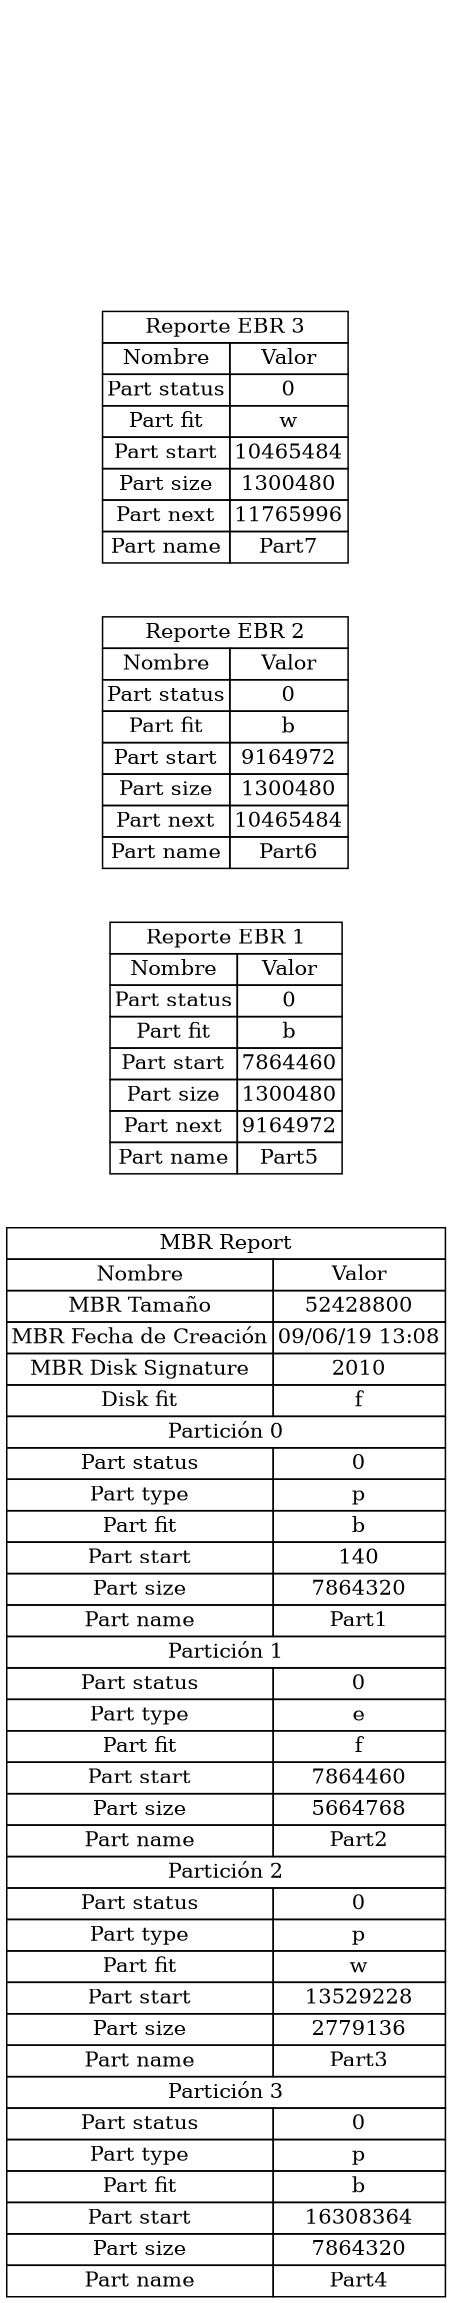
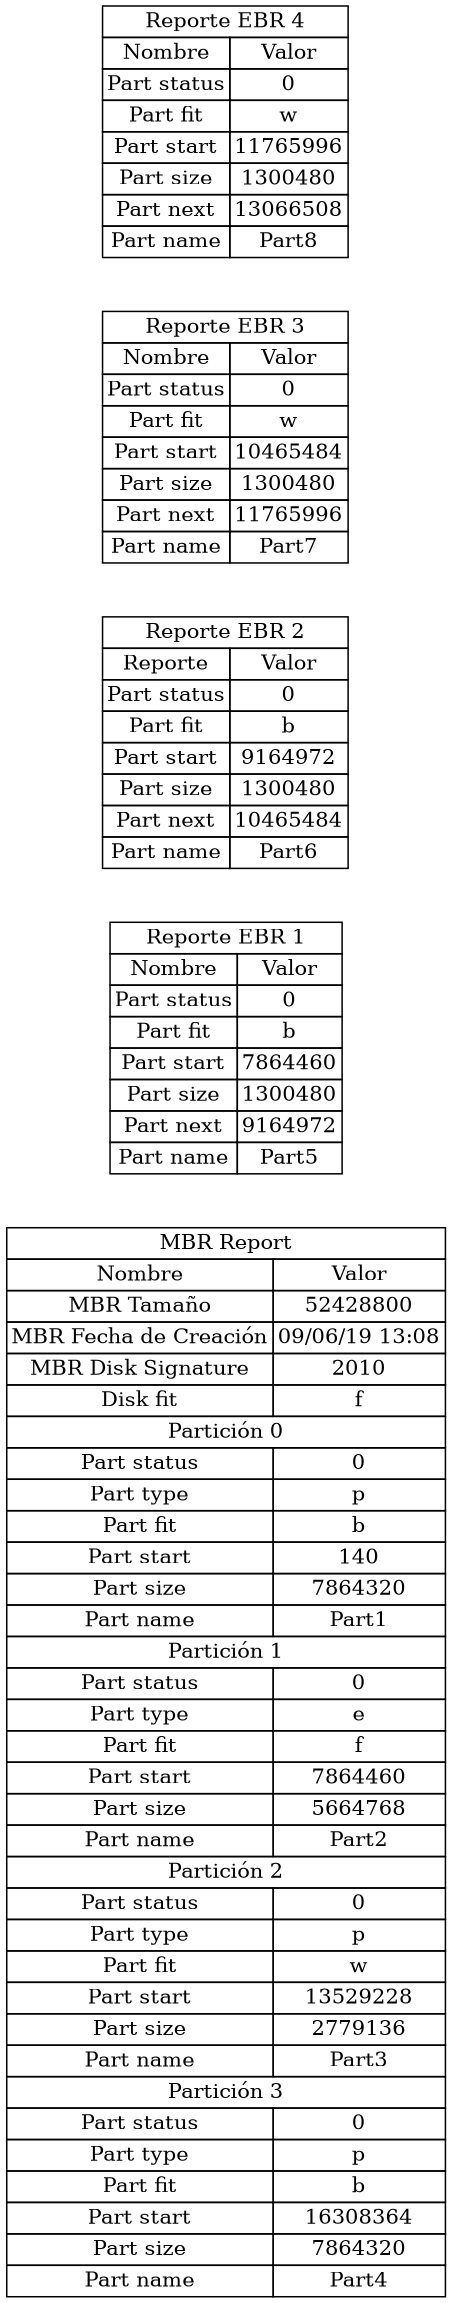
  digraph {
    nodesep=0.5
    rankdir=LR
    ranksep=2
    node [shape=plain]
    n1 [label=< 		<table border="0" cellborder="1" cellspacing="0"> 			<tr> 				<td colspan="2">MBR Report</td> 			</tr> 			<tr> 				<td>Nombre</td> 				<td>Valor</td> 			</tr> 			<tr> 				<td>MBR Tamaño</td> 				<td>52428800</td> 			</tr> 			<tr> 				<td>MBR Fecha de Creación</td> 				<td>09/06/19 13:08</td> 			</tr> 			<tr> 				<td>MBR Disk Signature</td> 				<td>2010</td> 			</tr> 			<tr> 				<td>Disk fit</td> 				<td>f</td> 			</tr> 			<tr> 				<td colspan="2">Partición 0</td> 			</tr> 			<tr> 				<td>Part status</td> 				<td>0</td> 			</tr> 			<tr> 				<td>Part type</td> 				<td>p</td> 			</tr> 			<tr> 				<td>Part fit</td> 				<td>b</td> 			</tr> 			<tr> 				<td>Part start</td> 				<td>140</td> 			</tr> 			<tr> 				<td>Part size</td> 				<td>7864320</td> 			</tr> 			<tr> 				<td>Part name</td> 				<td>Part1</td> 			</tr> 			<tr> 				<td colspan="2">Partición 1</td> 			</tr> 			<tr> 				<td>Part status</td> 				<td>0</td> 			</tr> 			<tr> 				<td>Part type</td> 				<td>e</td> 			</tr> 			<tr> 				<td>Part fit</td> 				<td>f</td> 			</tr> 			<tr> 				<td>Part start</td> 				<td>7864460</td> 			</tr> 			<tr> 				<td>Part size</td> 				<td>5664768</td> 			</tr> 			<tr> 				<td>Part name</td> 				<td>Part2</td> 			</tr> 			<tr> 				<td colspan="2">Partición 2</td> 			</tr> 			<tr> 				<td>Part status</td> 				<td>0</td> 			</tr> 			<tr> 				<td>Part type</td> 				<td>p</td> 			</tr> 			<tr> 				<td>Part fit</td> 				<td>w</td> 			</tr> 			<tr> 				<td>Part start</td> 				<td>13529228</td> 			</tr> 			<tr> 				<td>Part size</td> 				<td>2779136</td> 			</tr> 			<tr> 				<td>Part name</td> 				<td>Part3</td> 			</tr> 			<tr> 				<td colspan="2">Partición 3</td> 			</tr> 			<tr> 				<td>Part status</td> 				<td>0</td> 			</tr> 			<tr> 				<td>Part type</td> 				<td>p</td> 			</tr> 			<tr> 				<td>Part fit</td> 				<td>b</td> 			</tr> 			<tr> 				<td>Part start</td> 				<td>16308364</td> 			</tr> 			<tr> 				<td>Part size</td> 				<td>7864320</td> 			</tr> 			<tr> 				<td>Part name</td> 				<td>Part4</td> 			</tr> 		</table> 	>]
    n2 [label=< 		<table border="0" cellborder="1" cellspacing="0"> 			<tr> 				<td colspan="2">Reporte EBR 1</td> 			</tr> 			<tr> 				<td>Nombre</td> 				<td>Valor</td> 			</tr> 			<tr> 				<td>Part status</td> 				<td>0</td> 			</tr> 			<tr> 				<td>Part fit</td> 				<td>b</td> 			</tr> 			<tr> 				<td>Part start</td> 				<td>7864460</td> 			</tr> 			<tr> 				<td>Part size</td> 				<td>1300480</td> 			</tr> 			<tr> 				<td>Part next</td> 				<td>9164972</td> 			</tr> 			<tr> 				<td>Part name</td> 				<td>Part5</td> 			</tr> 		</table> 	>]
-   n3 [label=< 		<table border="0" cellborder="1" cellspacing="0"> 			<tr> 				<td colspan="2">Reporte EBR 2</td> 			</tr> 			<tr> 				<td>Nombre</td> 				<td>Valor</td> 			</tr> 			<tr> 				<td>Part status</td> 				<td>0</td> 			</tr> 			<tr> 				<td>Part fit</td> 				<td>b</td> 			</tr> 			<tr> 				<td>Part start</td> 				<td>9164972</td> 			</tr> 			<tr> 				<td>Part size</td> 				<td>1300480</td> 			</tr> 			<tr> 				<td>Part next</td> 				<td>10465484</td> 			</tr> 			<tr> 				<td>Part name</td> 				<td>Part6</td> 			</tr> 		</table> 	>]
+   n3 [label=< 		<table border="0" cellborder="1" cellspacing="0"> 			<tr> 				<td colspan="2">Reporte EBR 2</td> 			</tr> 			<tr> 				<td>Reporte</td> 				<td>Valor</td> 			</tr> 			<tr> 				<td>Part status</td> 				<td>0</td> 			</tr> 			<tr> 				<td>Part fit</td> 				<td>b</td> 			</tr> 			<tr> 				<td>Part start</td> 				<td>9164972</td> 			</tr> 			<tr> 				<td>Part size</td> 				<td>1300480</td> 			</tr> 			<tr> 				<td>Part next</td> 				<td>10465484</td> 			</tr> 			<tr> 				<td>Part name</td> 				<td>Part6</td> 			</tr> 		</table> 	>]
    n4 [label=< 		<table border="0" cellborder="1" cellspacing="0"> 			<tr> 				<td colspan="2">Reporte EBR 3</td> 			</tr> 			<tr> 				<td>Nombre</td> 				<td>Valor</td> 			</tr> 			<tr> 				<td>Part status</td> 				<td>0</td> 			</tr> 			<tr> 				<td>Part fit</td> 				<td>w</td> 			</tr> 			<tr> 				<td>Part start</td> 				<td>10465484</td> 			</tr> 			<tr> 				<td>Part size</td> 				<td>1300480</td> 			</tr> 			<tr> 				<td>Part next</td> 				<td>11765996</td> 			</tr> 			<tr> 				<td>Part name</td> 				<td>Part7</td> 			</tr> 		</table> 	>]
+   n5 [label=< 		<table border="0" cellborder="1" cellspacing="0"> 			<tr> 				<td colspan="2">Reporte EBR 4</td> 			</tr> 			<tr> 				<td>Nombre</td> 				<td>Valor</td> 			</tr> 			<tr> 				<td>Part status</td> 				<td>0</td> 			</tr> 			<tr> 				<td>Part fit</td> 				<td>w</td> 			</tr> 			<tr> 				<td>Part start</td> 				<td>11765996</td> 			</tr> 			<tr> 				<td>Part size</td> 				<td>1300480</td> 			</tr> 			<tr> 				<td>Part next</td> 				<td>13066508</td> 			</tr> 			<tr> 				<td>Part name</td> 				<td>Part8</td> 			</tr> 		</table> 	>]
  }
